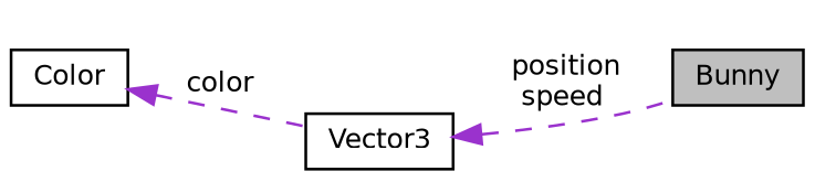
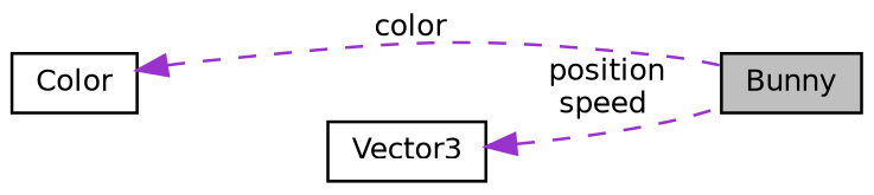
  digraph {
    rankdir=LR
    node [color=black fillcolor=white fontname=Helvetica fontsize=10 shape=record style=filled]
    edge [color=darkorchid3 dir=back fontname=Helvetica fontsize=10 labelfontname=Helvetica labelfontsize=10 style=dashed]
    n1 [fillcolor=grey75 fontcolor=black height=0.2 label=Bunny width=0.4]
    n2 [height=0.2 label=Vector3 width=0.4]
    n3 [height=0.2 label=Color width=0.4]
    n2 -> n1 [label=" position\nspeed"]
-   n3 -> n2 [label=" color"]
+   n3 -> n1 [label=" color"]
  }
